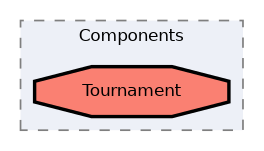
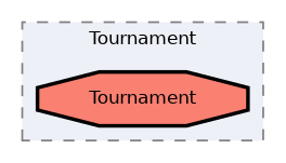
  digraph {
    compound=true
    n1 [color=black fillcolor=salmon fontname=Helvetica fontsize=10 height=0.2 label=Tournament shape=octagon style="filled,bold" width=0.4]
    subgraph cluster_1 {
      bgcolor="#edf0f7"
      fontname=Helvetica
      fontsize=10
-     label=Components
+     label=Tournament
      pencolor=grey50
      style="filled,dashed"
      n1
    }
  }
